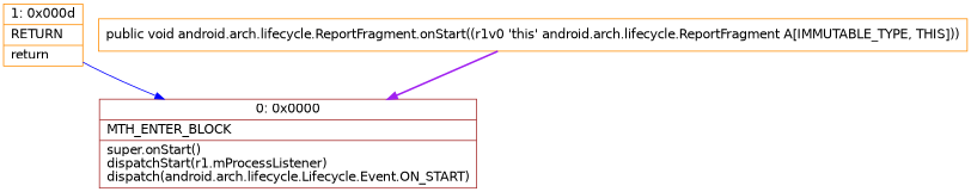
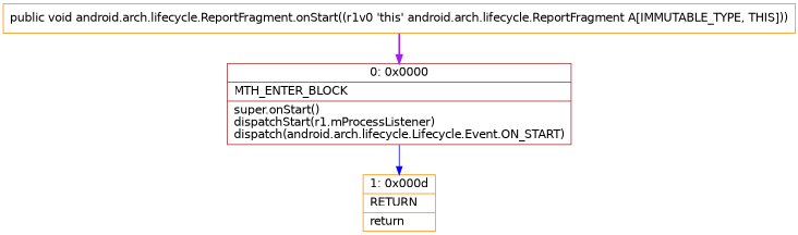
  digraph {
    fontname="DejaVu Sans"
    node [shape=record color=darkorange fontname="DejaVu Sans"]
    edge [fontname="DejaVu Sans"]
    n1 [label="{0\:\ 0x0000|MTH_ENTER_BLOCK\l|super.onStart()\ldispatchStart(r1.mProcessListener)\ldispatch(android.arch.lifecycle.Lifecycle.Event.ON_START)\l}" color=brown]
    n2 [label="{1\:\ 0x000d|RETURN\l|return\l}"]
    n3 [label="{public void android.arch.lifecycle.ReportFragment.onStart((r1v0 'this' android.arch.lifecycle.ReportFragment A[IMMUTABLE_TYPE, THIS])) }"]
-   n2 -> n1 [color=blue style=solid]
+   n1 -> n2 [color=blue style=solid]
    n3 -> n1 [color=purple style=bold]
  }
